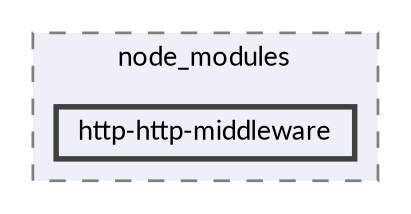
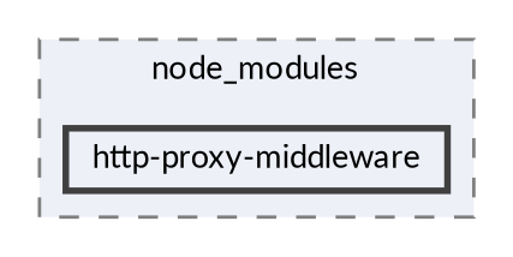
  digraph {
    compound=true
    fontname=Lato
-   n1 [color=grey25 fillcolor="#edf0f7" fontname=Lato fontsize=10 height=0.2 label="http-http-middleware" shape=box style="filled,bold" width=0.4]
+   n1 [color=grey25 fillcolor="#edf0f7" fontname=Lato fontsize=10 height=0.2 label="http-proxy-middleware" shape=box style="filled,bold" width=0.4]
    subgraph cluster_1 {
      bgcolor="#edf0f7"
      fontsize=10
      label=node_modules
      pencolor=grey50
      style="filled,dashed"
      n1
    }
  }
